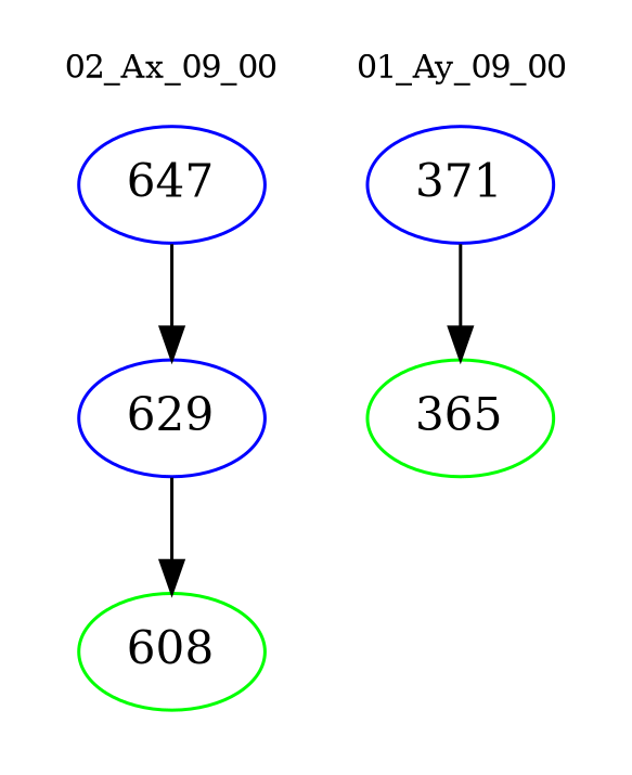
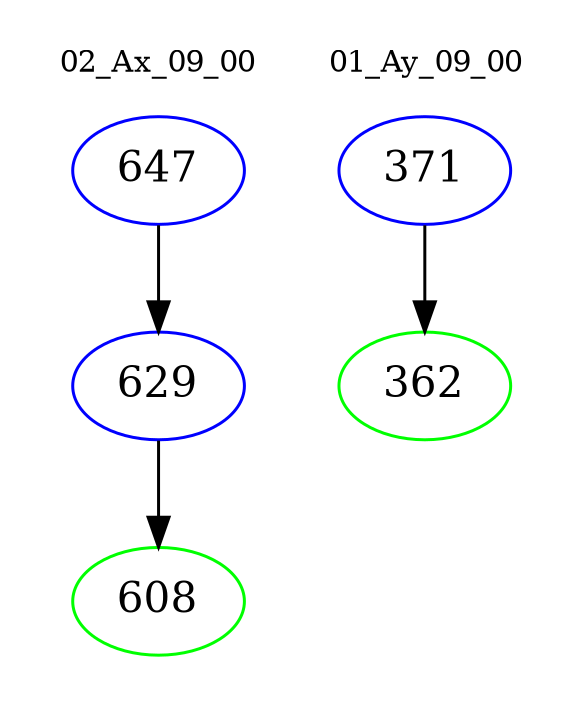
  digraph {
    node [color=blue]
    edge [color=black]
    n1 [label=629]
    n2 [color=green label=608]
    n3 [label=647]
    n4 [label=371]
-   n5 [color=green label=365]
+   n5 [color=green label=362]
    subgraph cluster_1 {
      color=white
      fontsize=10
      label="02_Ax_09_00"
      n1
      n2
      n3
    }
    subgraph cluster_2 {
      color=white
      fontsize=10
      label="01_Ay_09_00"
      n4
      n5
    }
    n1 -> n2
    n3 -> n1
    n4 -> n5
  }
